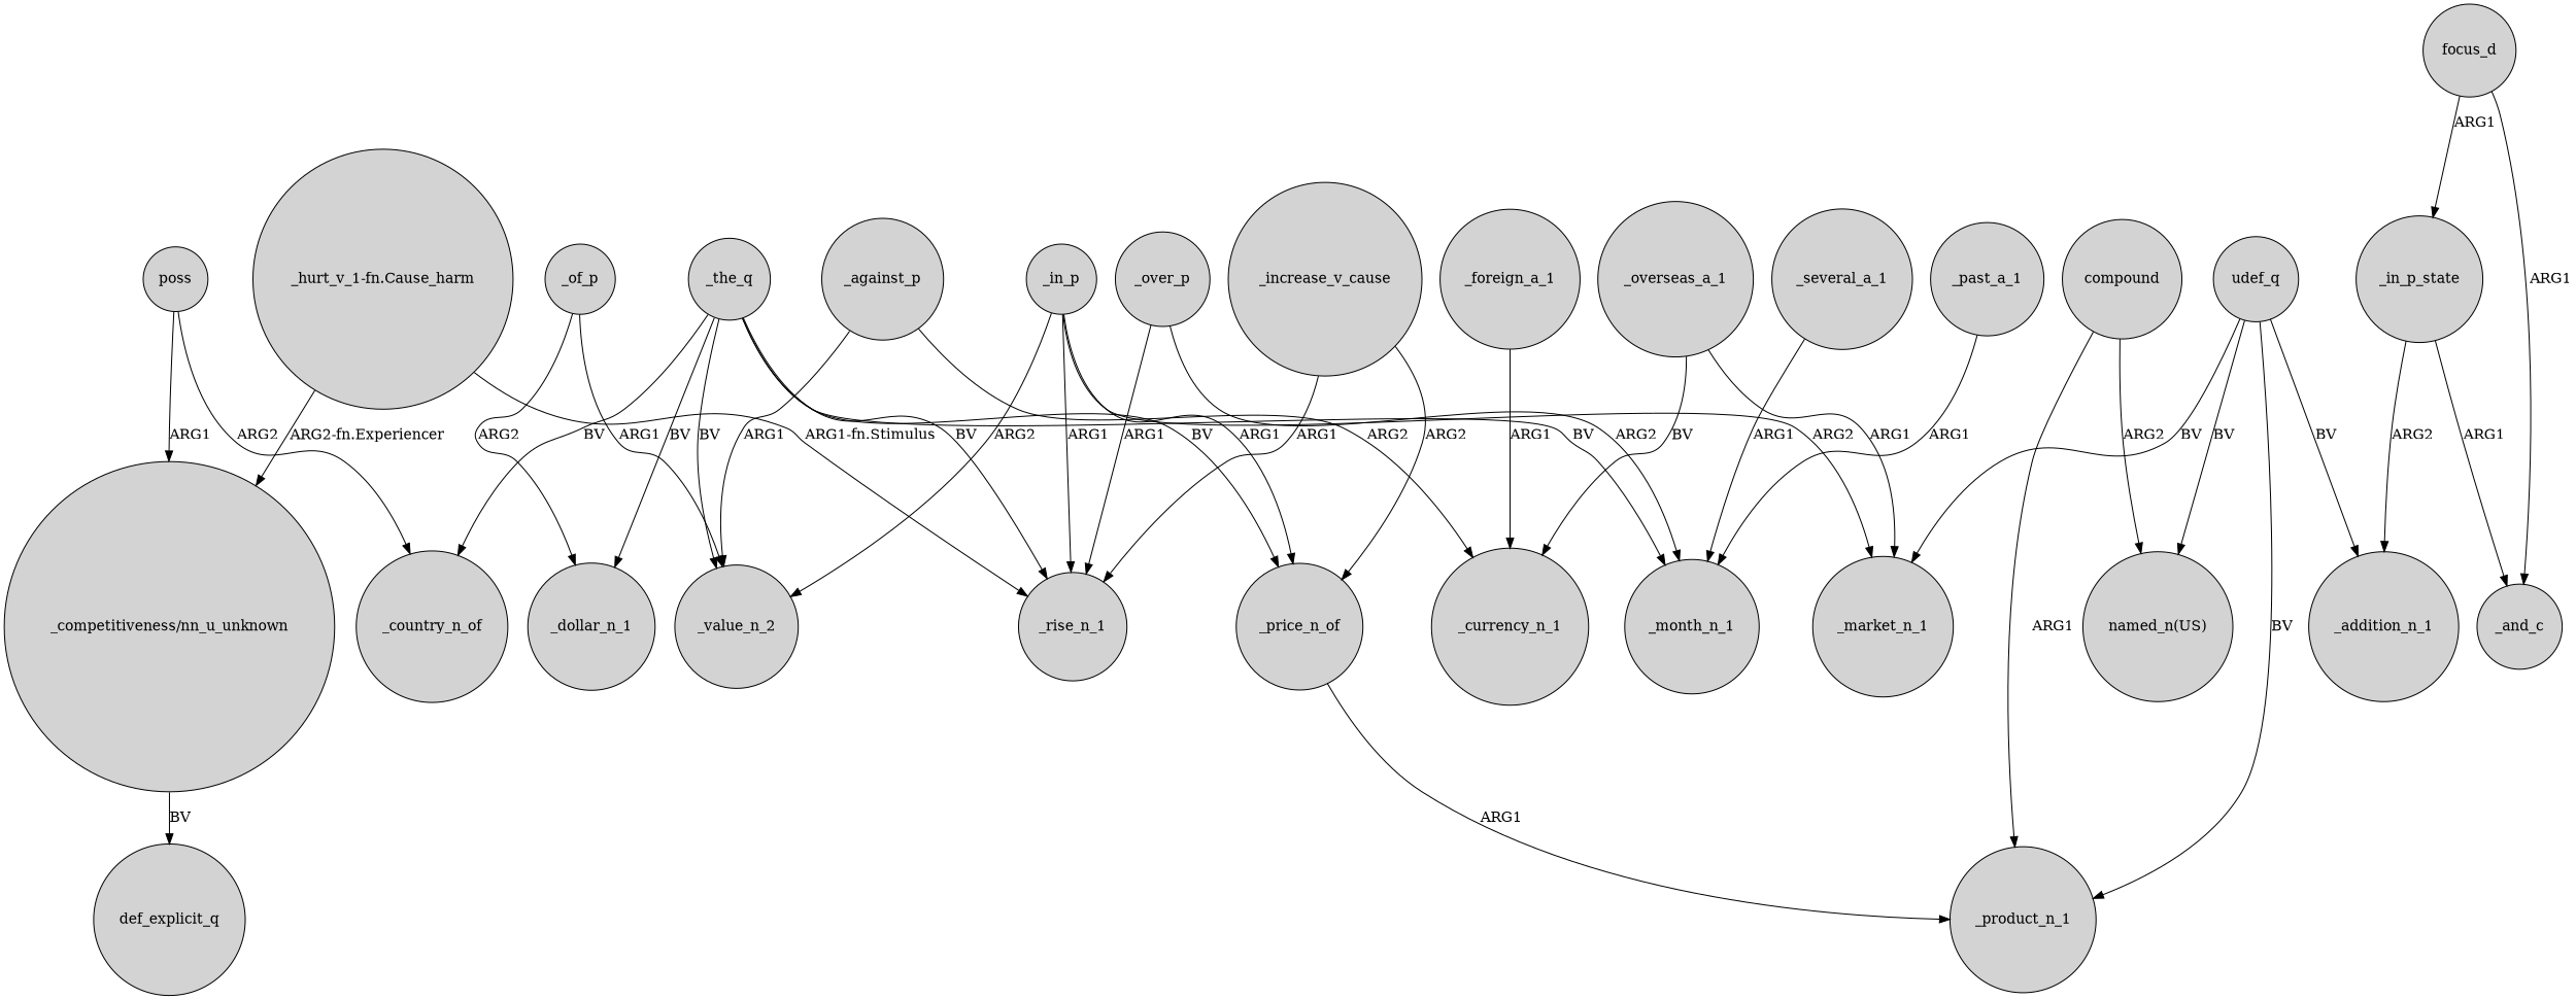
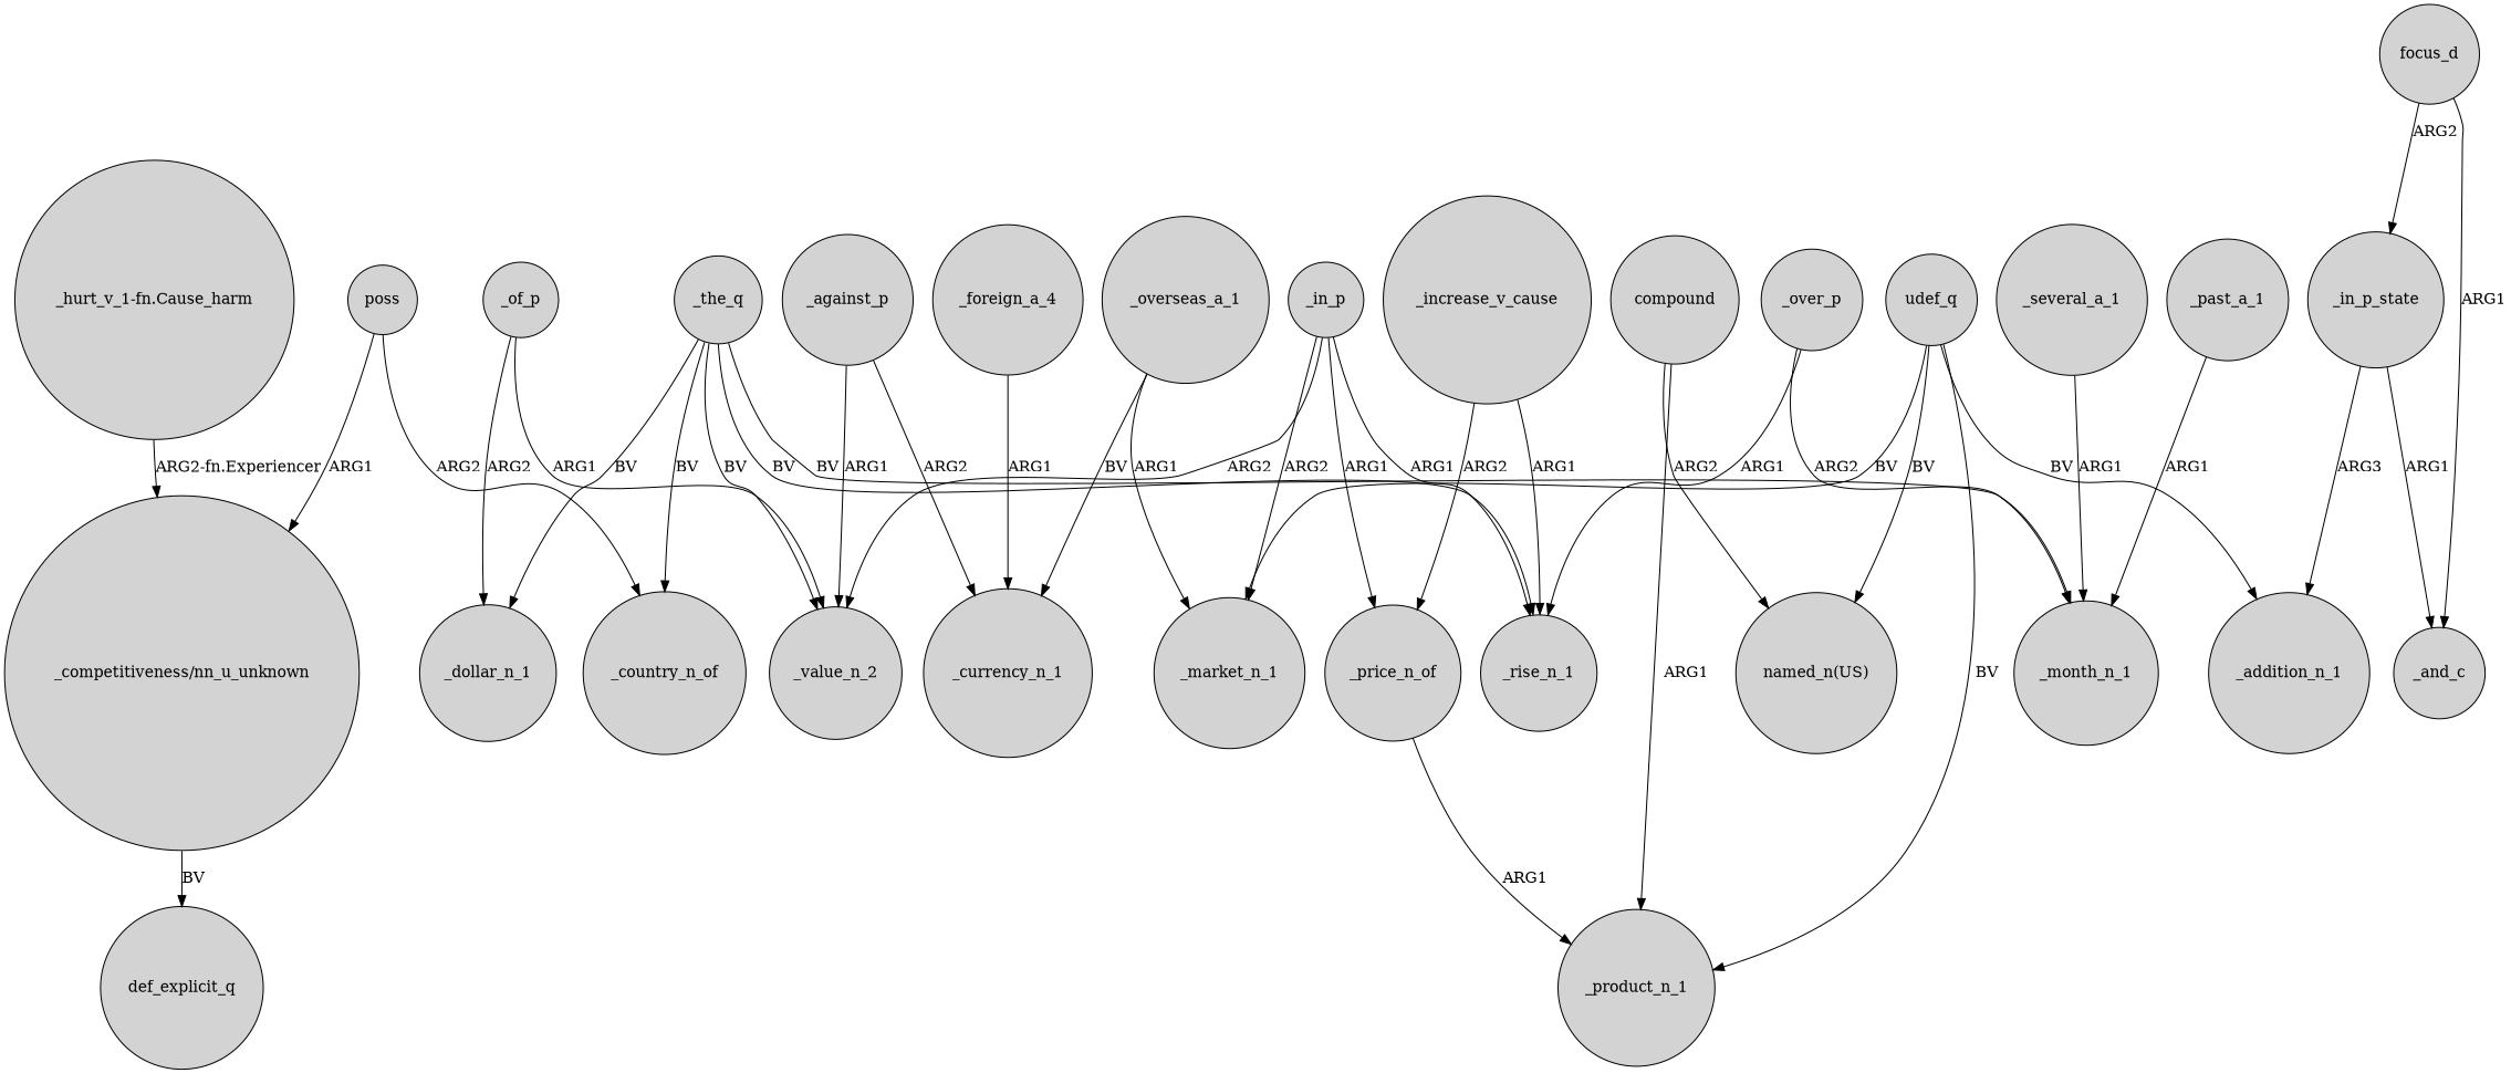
  digraph {
    node [shape=circle style=filled]
    "_hurt_v_1-fn.Cause_harm"
    "_competitiveness/nn_u_unknown"
    _rise_n_1
    def_explicit_q
    _against_p
    _currency_n_1
    n7 [label=_value_n_2]
    compound
    _product_n_1
    "named_n(US)"
    poss
    _country_n_of
    udef_q
    _market_n_1
    _addition_n_1
    _in_p_state
    _and_c
    _in_p
    _price_n_of
    focus_d
    _of_p
    _dollar_n_1
    _the_q
    _month_n_1
    _several_a_1
    _over_p
    _past_a_1
    _increase_v_cause
    _overseas_a_1
-   _foreign_a_1
+   _foreign_a_1 [label=_foreign_a_4]
    "_hurt_v_1-fn.Cause_harm" -> "_competitiveness/nn_u_unknown" [label="ARG2-fn.Experiencer"]
-   "_hurt_v_1-fn.Cause_harm" -> _rise_n_1 [label="ARG1-fn.Stimulus"]
    "_competitiveness/nn_u_unknown" -> def_explicit_q [label=BV]
    _against_p -> _currency_n_1 [label=ARG2]
    _against_p -> n7 [label=ARG1]
    compound -> _product_n_1 [label=ARG1]
    compound -> "named_n(US)" [label=ARG2]
    poss -> "_competitiveness/nn_u_unknown" [label=ARG1]
    poss -> _country_n_of [label=ARG2]
    udef_q -> _product_n_1 [label=BV]
    udef_q -> "named_n(US)" [label=BV]
    udef_q -> _market_n_1 [label=BV]
    udef_q -> _addition_n_1 [label=BV]
-   _in_p_state -> _addition_n_1 [label=ARG2]
+   _in_p_state -> _addition_n_1 [label=ARG3]
    _in_p_state -> _and_c [label=ARG1]
    _in_p -> _rise_n_1 [label=ARG1]
    _in_p -> n7 [label=ARG2]
    _in_p -> _market_n_1 [label=ARG2]
    _in_p -> _price_n_of [label=ARG1]
    _price_n_of -> _product_n_1 [label=ARG1]
-   focus_d -> _in_p_state [label=ARG1]
+   focus_d -> _in_p_state [label=ARG2]
    focus_d -> _and_c [label=ARG1]
    _of_p -> n7 [label=ARG1]
    _of_p -> _dollar_n_1 [label=ARG2]
    _the_q -> _rise_n_1 [label=BV]
    _the_q -> n7 [label=BV]
    _the_q -> _country_n_of [label=BV]
-   _the_q -> _price_n_of [label=BV]
    _the_q -> _dollar_n_1 [label=BV]
    _the_q -> _month_n_1 [label=BV]
    _several_a_1 -> _month_n_1 [label=ARG1]
    _over_p -> _rise_n_1 [label=ARG1]
    _over_p -> _month_n_1 [label=ARG2]
    _past_a_1 -> _month_n_1 [label=ARG1]
    _increase_v_cause -> _rise_n_1 [label=ARG1]
    _increase_v_cause -> _price_n_of [label=ARG2]
    _overseas_a_1 -> _currency_n_1 [label=BV]
    _overseas_a_1 -> _market_n_1 [label=ARG1]
    _foreign_a_1 -> _currency_n_1 [label=ARG1]
  }
